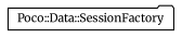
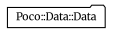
  digraph {
    rankdir=LR
    fontname=Merriweather
-   n1 [color=black fillcolor=white fontname=Merriweather fontsize=10 height=0.2 label="Poco::Data::SessionFactory" shape=folder style=filled width=0.4]
+   n1 [color=black fillcolor=white fontname=Merriweather fontsize=10 height=0.2 label="Poco::Data::Data" shape=folder style=filled width=0.4]
  }
